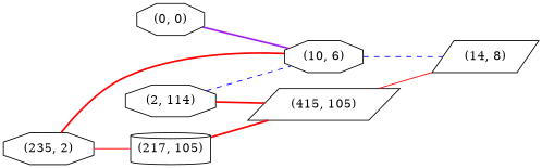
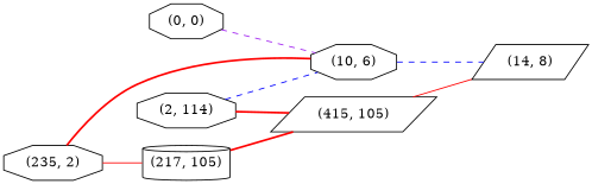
  graph {
    rankdir=LR
    node [shape=octagon]
    edge [color=red style=dashed weight=1]
    "(0, 0)"
    "(10, 6)"
    "(14, 8)" [shape=parallelogram]
    "(2, 114)"
    n5 [label="(415, 105)" shape=parallelogram]
    "(235, 2)"
    "(217, 105)" [shape=cylinder]
-   "(0, 0)" -- "(10, 6)" [color=purple style=bold weight=4]
+   "(0, 0)" -- "(10, 6)" [color=purple weight=4]
    "(10, 6)" -- "(14, 8)" [color=blue weight=3]
    "(2, 114)" -- "(10, 6)" [color=blue weight=3]
    "(2, 114)" -- n5 [style=bold]
    n5 -- "(14, 8)" [style=solid]
    "(235, 2)" -- "(10, 6)" [style=bold]
    "(235, 2)" -- "(217, 105)" [style=solid weight=3]
    "(217, 105)" -- n5 [style=bold]
  }
